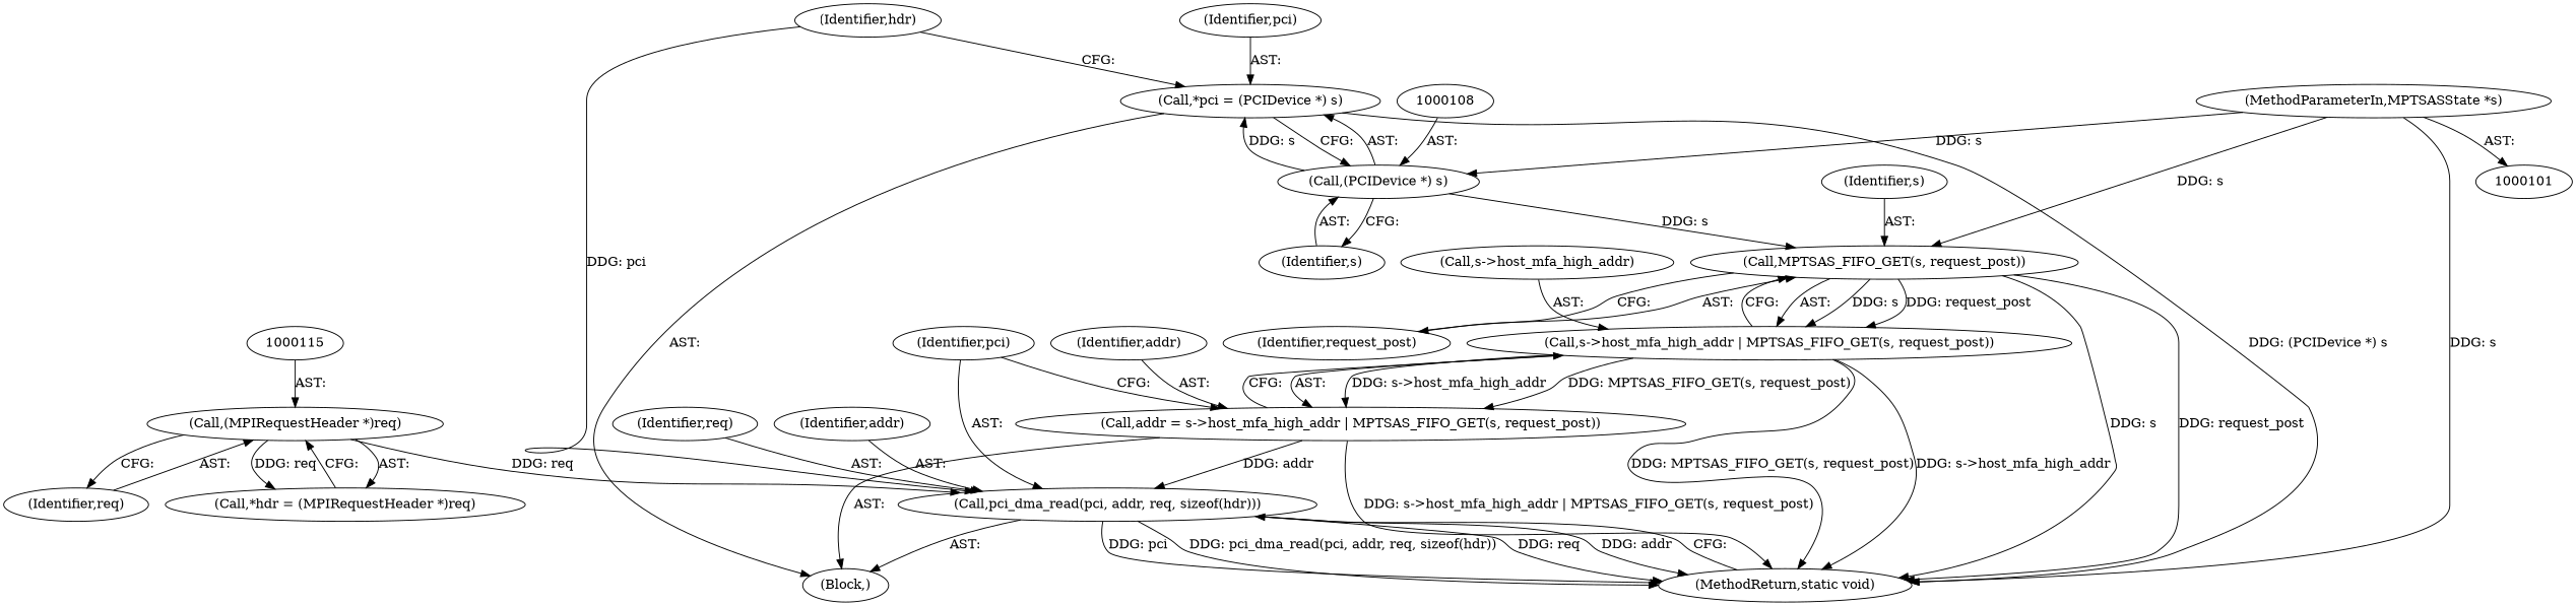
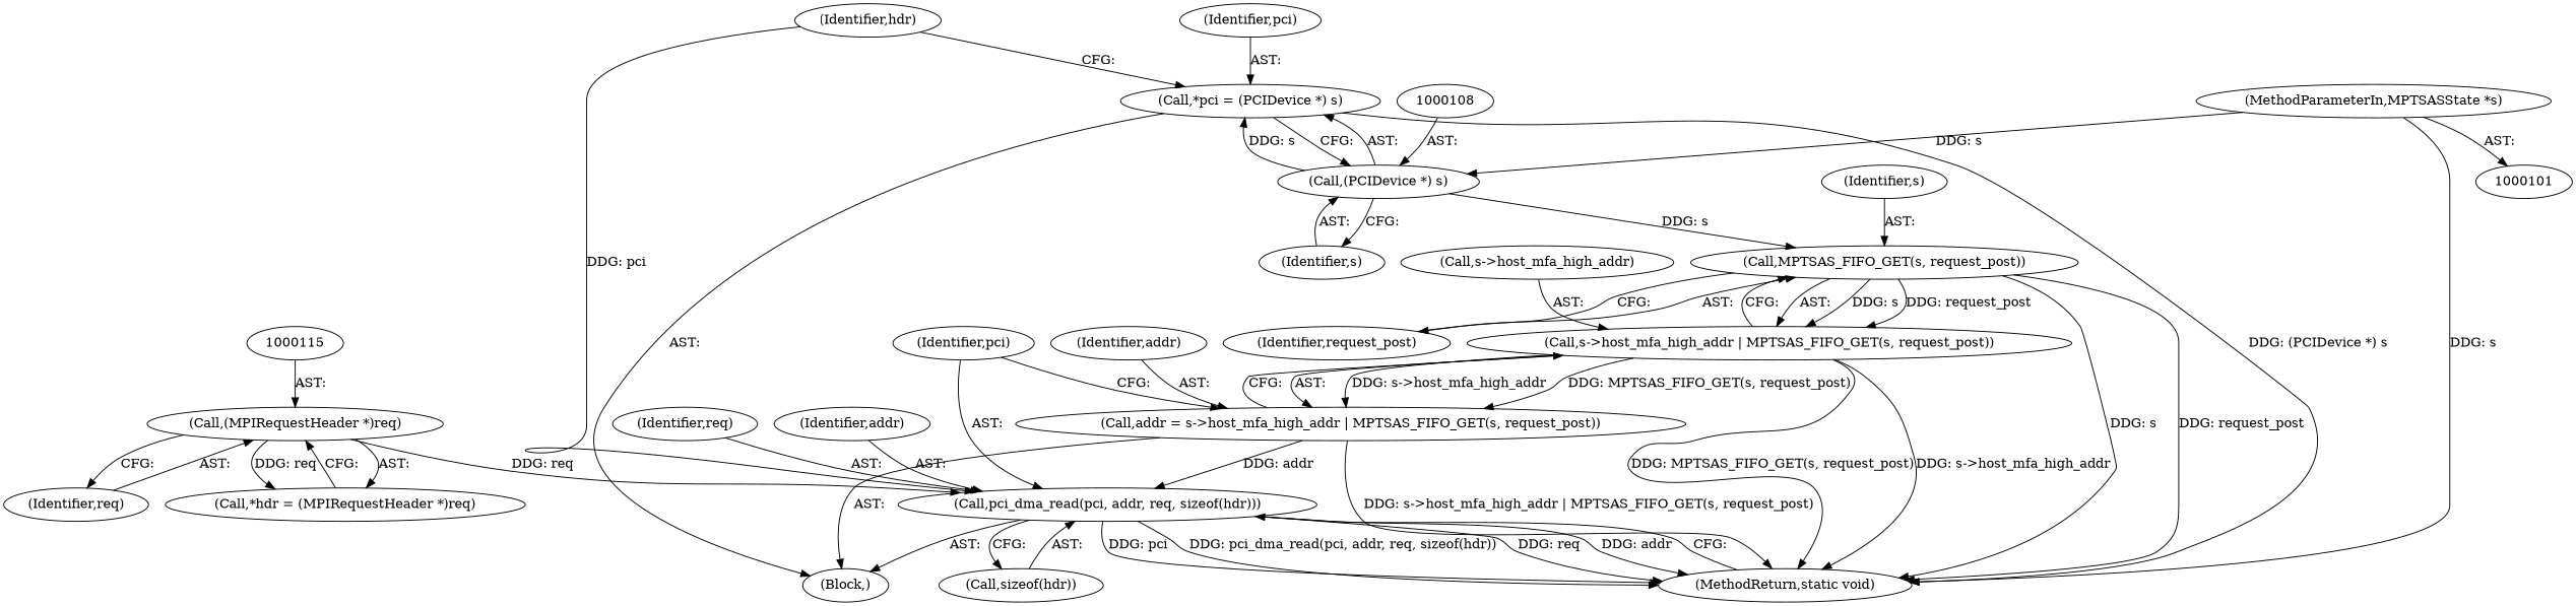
  digraph {
    n1 [label="(Call,pci_dma_read(pci, addr, req, sizeof(hdr)))"]
    n2 [label="(Block,)"]
    n3 [label="(MethodReturn,static void)"]
+   n4 [label="(Call,sizeof(hdr))"]
    n5 [label="(Call,*pci = (PCIDevice *) s)"]
    n6 [label="(Call,(PCIDevice *) s)"]
    n7 [label="(Call,MPTSAS_FIFO_GET(s, request_post))"]
    n8 [label="(Identifier,s)"]
    n9 [label="(Call,s->host_mfa_high_addr | MPTSAS_FIFO_GET(s, request_post))"]
    n10 [label="(Identifier,request_post)"]
    n11 [label="(MethodParameterIn,MPTSASState *s)"]
    1000101
    n13 [label="(Call,addr = s->host_mfa_high_addr | MPTSAS_FIFO_GET(s, request_post))"]
    n14 [label="(Call,(MPIRequestHeader *)req)"]
    n15 [label="(Call,*hdr = (MPIRequestHeader *)req)"]
    n16 [label="(Identifier,req)"]
    n17 [label="(Identifier,pci)"]
    n18 [label="(Identifier,hdr)"]
    n19 [label="(Identifier,pci)"]
    n20 [label="(Identifier,req)"]
    n21 [label="(Call,s->host_mfa_high_addr)"]
    n22 [label="(Identifier,s)"]
    n23 [label="(Identifier,addr)"]
    n24 [label="(Identifier,addr)"]
    1000108
    1000115
    n1 -> n2 [label="AST: "]
    n1 -> n3 [label="DDG: pci"]
    n1 -> n3 [label="DDG: pci_dma_read(pci, addr, req, sizeof(hdr))"]
    n1 -> n3 [label="DDG: req"]
    n1 -> n3 [label="DDG: addr"]
+   n1 -> n4 [label="CFG: "]
    n3 -> n1 [label="CFG: "]
+   n4 -> n1 [label="AST: "]
    n5 -> n2 [label="AST: "]
    n5 -> n3 [label="DDG: (PCIDevice *) s"]
    n5 -> n6 [label="CFG: "]
    n6 -> n5 [label="AST: "]
    n6 -> n5 [label="DDG: s"]
    n6 -> n7 [label="DDG: s"]
    n6 -> n8 [label="CFG: "]
    n7 -> n3 [label="DDG: request_post"]
    n7 -> n3 [label="DDG: s"]
    n7 -> n9 [label="AST: "]
    n7 -> n9 [label="DDG: s"]
    n7 -> n9 [label="DDG: request_post"]
    n7 -> n10 [label="CFG: "]
    n8 -> n6 [label="AST: "]
    n9 -> n3 [label="DDG: MPTSAS_FIFO_GET(s, request_post)"]
    n9 -> n3 [label="DDG: s->host_mfa_high_addr"]
    n9 -> n7 [label="CFG: "]
    n9 -> n13 [label="AST: "]
    n9 -> n13 [label="DDG: s->host_mfa_high_addr"]
    n9 -> n13 [label="DDG: MPTSAS_FIFO_GET(s, request_post)"]
    n10 -> n7 [label="AST: "]
    n11 -> n3 [label="DDG: s"]
    n11 -> n6 [label="DDG: s"]
-   n11 -> n7 [label="DDG: s"]
    n11 -> 1000101 [label="AST: "]
    n13 -> n1 [label="DDG: addr"]
    n13 -> n2 [label="AST: "]
    n13 -> n3 [label="DDG: s->host_mfa_high_addr | MPTSAS_FIFO_GET(s, request_post)"]
    n13 -> n9 [label="CFG: "]
    n14 -> n1 [label="DDG: req"]
    n14 -> n15 [label="AST: "]
    n14 -> n15 [label="DDG: req"]
    n14 -> n16 [label="CFG: "]
    n15 -> n14 [label="CFG: "]
    n16 -> n14 [label="AST: "]
    n17 -> n1 [label="AST: "]
    n17 -> n13 [label="CFG: "]
    n18 -> n1 [label="DDG: pci"]
    n18 -> n5 [label="CFG: "]
    n19 -> n5 [label="AST: "]
    n20 -> n1 [label="AST: "]
    n21 -> n9 [label="AST: "]
    n22 -> n7 [label="AST: "]
    n23 -> n13 [label="AST: "]
    n24 -> n1 [label="AST: "]
    1000108 -> n6 [label="AST: "]
    1000115 -> n14 [label="AST: "]
  }
